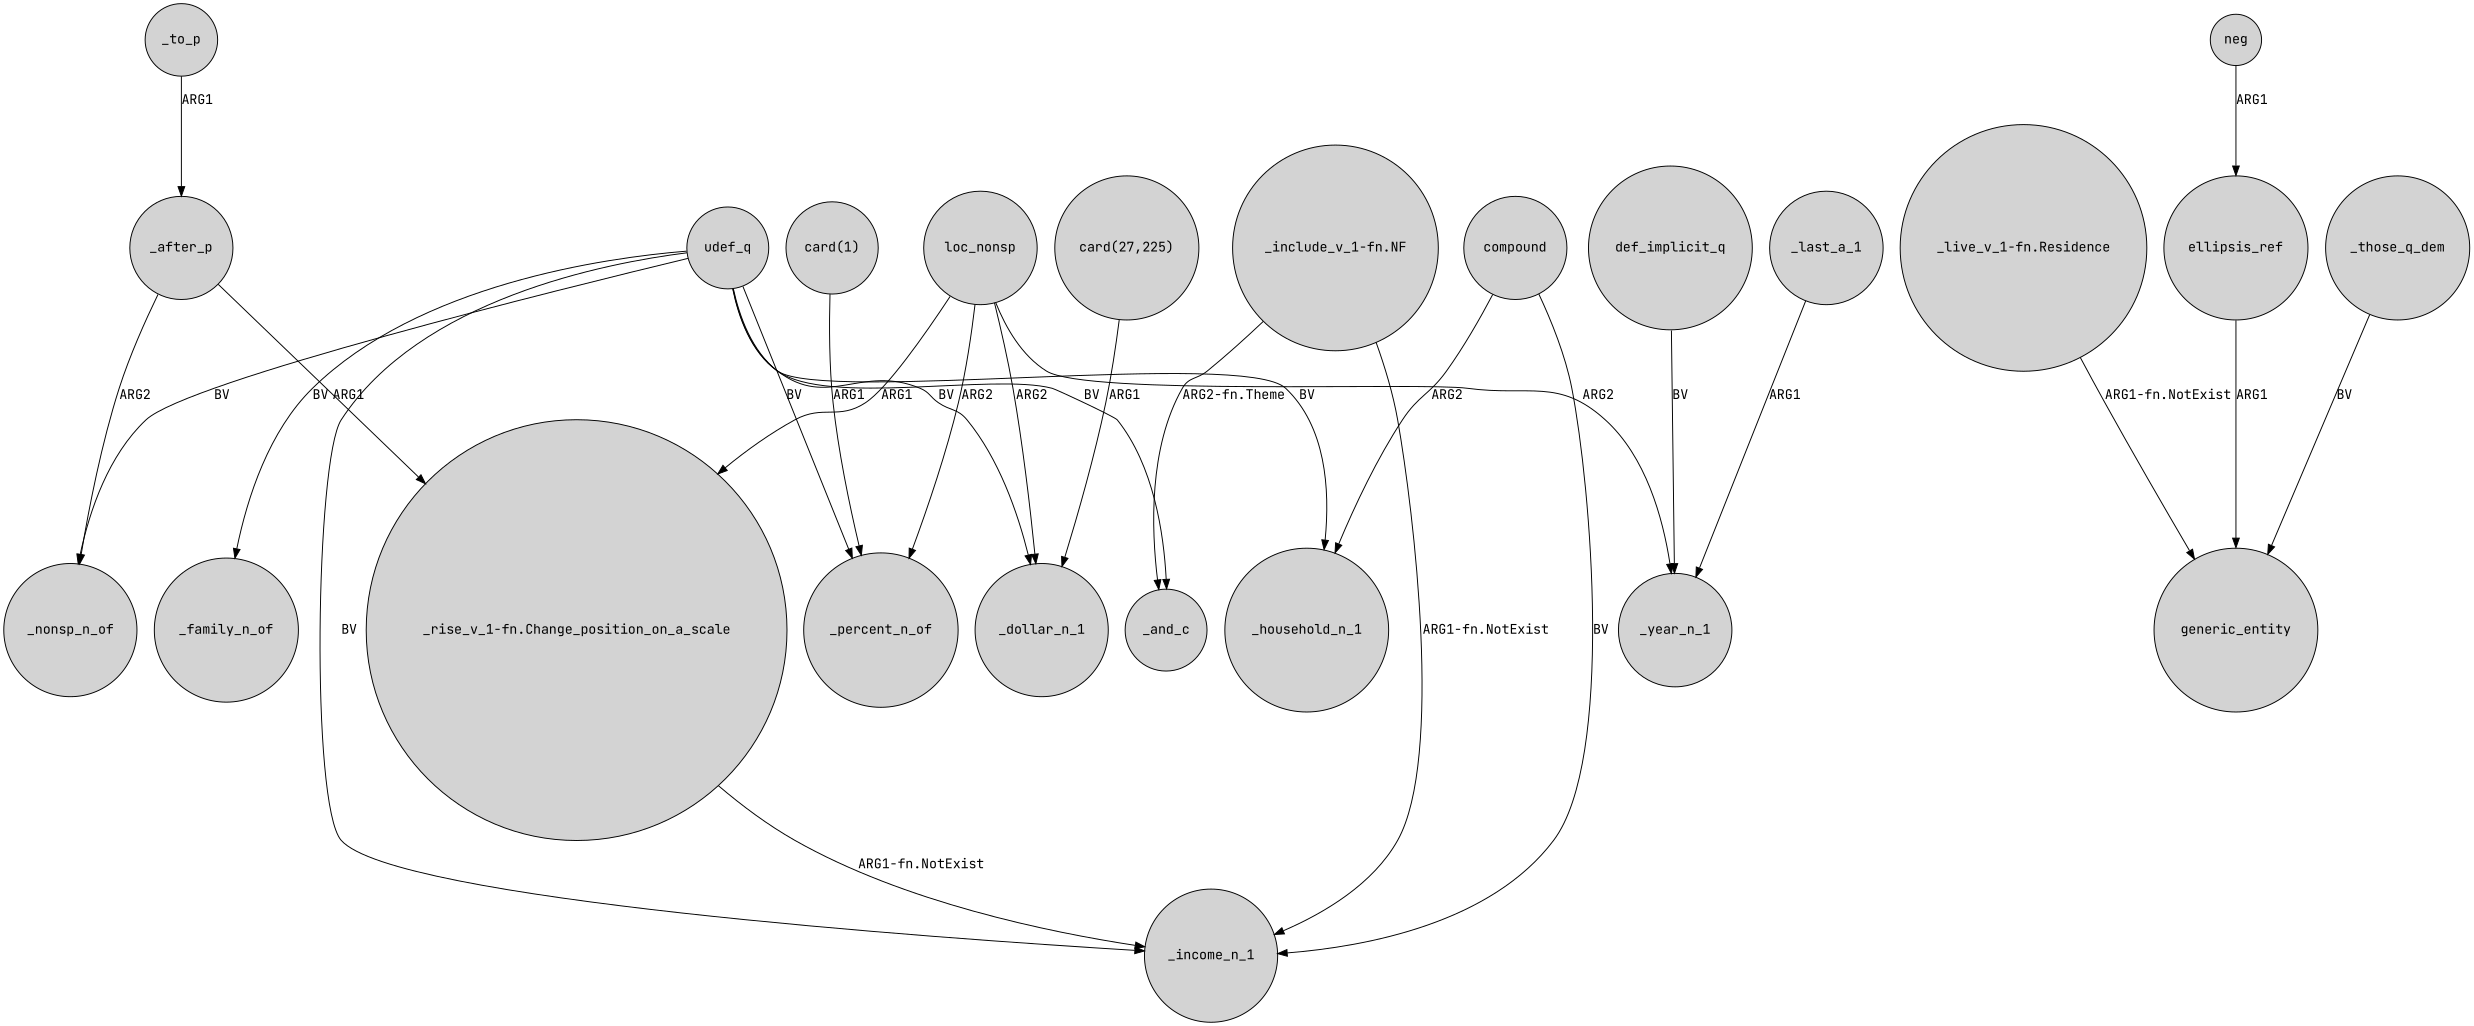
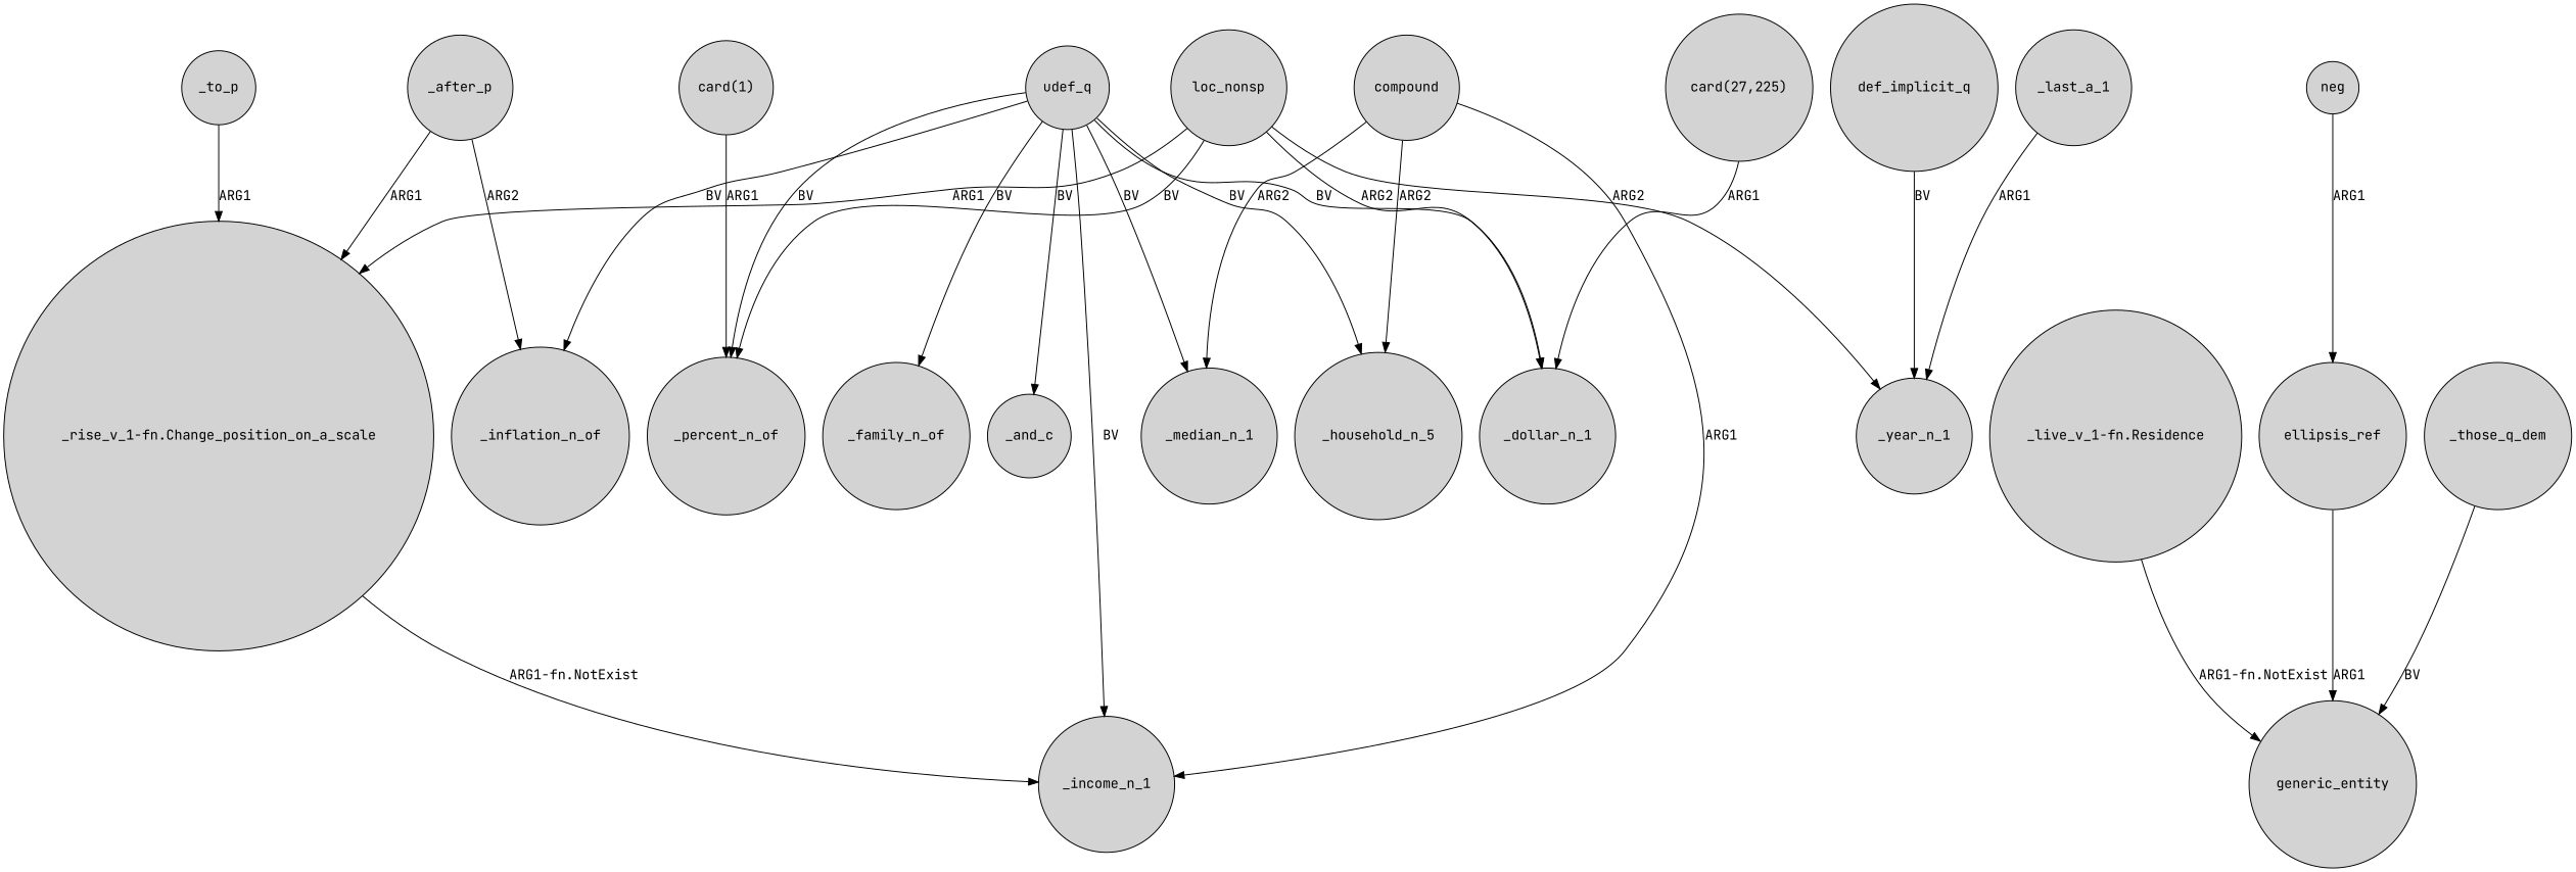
  digraph {
    fontname="JetBrains Mono"
    node [fontname="JetBrains Mono" shape=circle style=filled]
    edge [fontname="JetBrains Mono"]
    "card(1)"
    _percent_n_of
    udef_q
-   _inflation_n_of [label=_nonsp_n_of]
+   _inflation_n_of
    _dollar_n_1
    _income_n_1
    _family_n_of
-   _household_n_1
+   _household_n_1 [label=_household_n_5]
+   _median_n_1
    _and_c
    _to_p
    "_rise_v_1-fn.Change_position_on_a_scale"
    "_live_v_1-fn.Residence"
    generic_entity
    compound
    "card(27,225)"
    def_implicit_q
    _year_n_1
-   "_include_v_1-fn.NF"
    _after_p
    neg
    ellipsis_ref
    loc_nonsp
    _last_a_1
    _those_q_dem
    "card(1)" -> _percent_n_of [label=ARG1]
    udef_q -> _percent_n_of [label=BV]
    udef_q -> _inflation_n_of [label=BV]
    udef_q -> _dollar_n_1 [label=BV]
    udef_q -> _income_n_1 [label=BV]
    udef_q -> _family_n_of [label=BV]
    udef_q -> _household_n_1 [label=BV]
+   udef_q -> _median_n_1 [label=BV]
    udef_q -> _and_c [label=BV]
-   _to_p -> _after_p [label=ARG1]
+   _to_p -> "_rise_v_1-fn.Change_position_on_a_scale" [label=ARG1]
    "_rise_v_1-fn.Change_position_on_a_scale" -> _income_n_1 [label="ARG1-fn.NotExist"]
    "_live_v_1-fn.Residence" -> generic_entity [label="ARG1-fn.NotExist"]
-   compound -> _income_n_1 [label=BV]
+   compound -> _income_n_1 [label=ARG1]
    compound -> _household_n_1 [label=ARG2]
+   compound -> _median_n_1 [label=ARG2]
    "card(27,225)" -> _dollar_n_1 [label=ARG1]
    def_implicit_q -> _year_n_1 [label=BV]
-   "_include_v_1-fn.NF" -> _income_n_1 [label="ARG1-fn.NotExist"]
-   "_include_v_1-fn.NF" -> _and_c [label="ARG2-fn.Theme"]
    _after_p -> _inflation_n_of [label=ARG2]
    _after_p -> "_rise_v_1-fn.Change_position_on_a_scale" [label=ARG1]
    neg -> ellipsis_ref [label=ARG1]
    ellipsis_ref -> generic_entity [label=ARG1]
-   loc_nonsp -> _percent_n_of [label=ARG2]
+   loc_nonsp -> _percent_n_of [label=BV]
    loc_nonsp -> _dollar_n_1 [label=ARG2]
    loc_nonsp -> "_rise_v_1-fn.Change_position_on_a_scale" [label=ARG1]
    loc_nonsp -> _year_n_1 [label=ARG2]
    _last_a_1 -> _year_n_1 [label=ARG1]
    _those_q_dem -> generic_entity [label=BV]
  }
